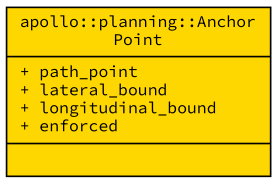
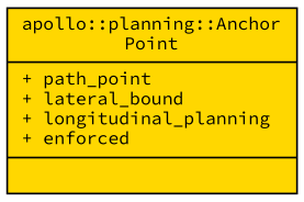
  digraph {
    fontname="Source Code Pro"
-   n1 [color=black fillcolor=gold fontcolor=black fontname="Source Code Pro" fontsize=10 height=0.2 label="{apollo::planning::Anchor\lPoint\n|+ path_point\l+ lateral_bound\l+ longitudinal_bound\l+ enforced\l|}" shape=record style=filled width=0.4]
+   n1 [color=black fillcolor=gold fontcolor=black fontname="Source Code Pro" fontsize=10 height=0.2 label="{apollo::planning::Anchor\lPoint\n|+ path_point\l+ lateral_bound\l+ longitudinal_planning\l+ enforced\l|}" shape=record style=filled width=0.4]
  }
